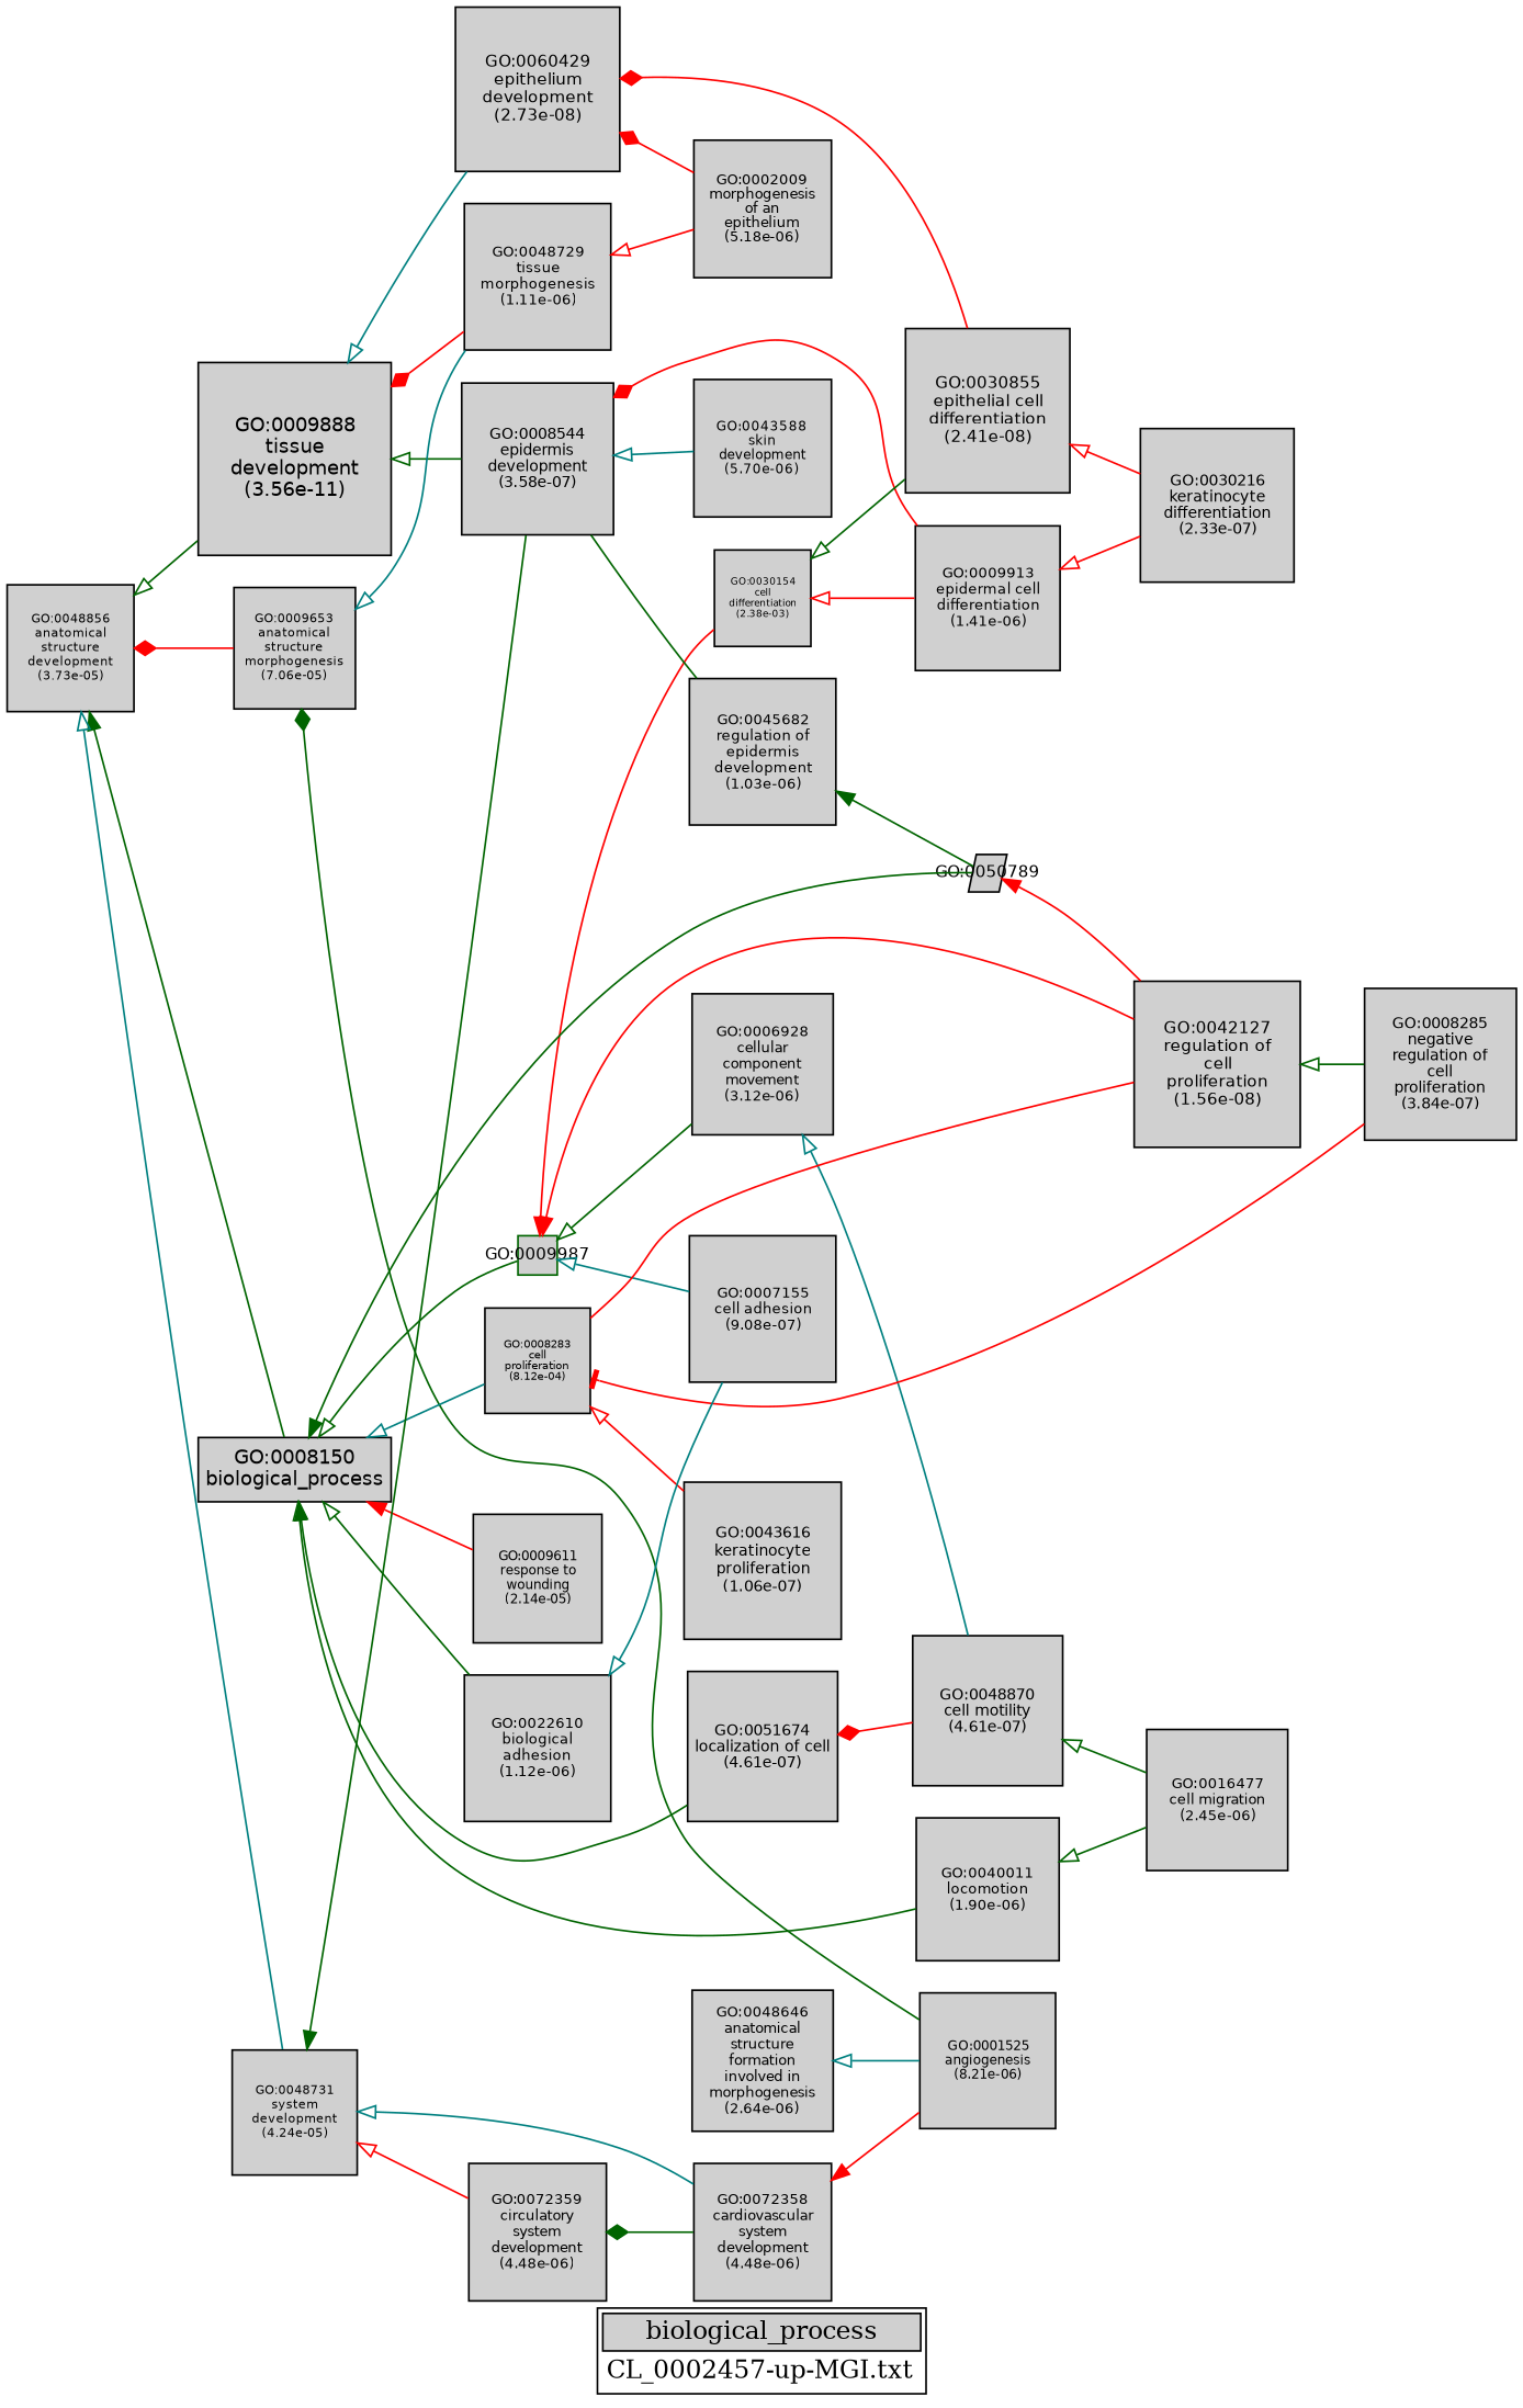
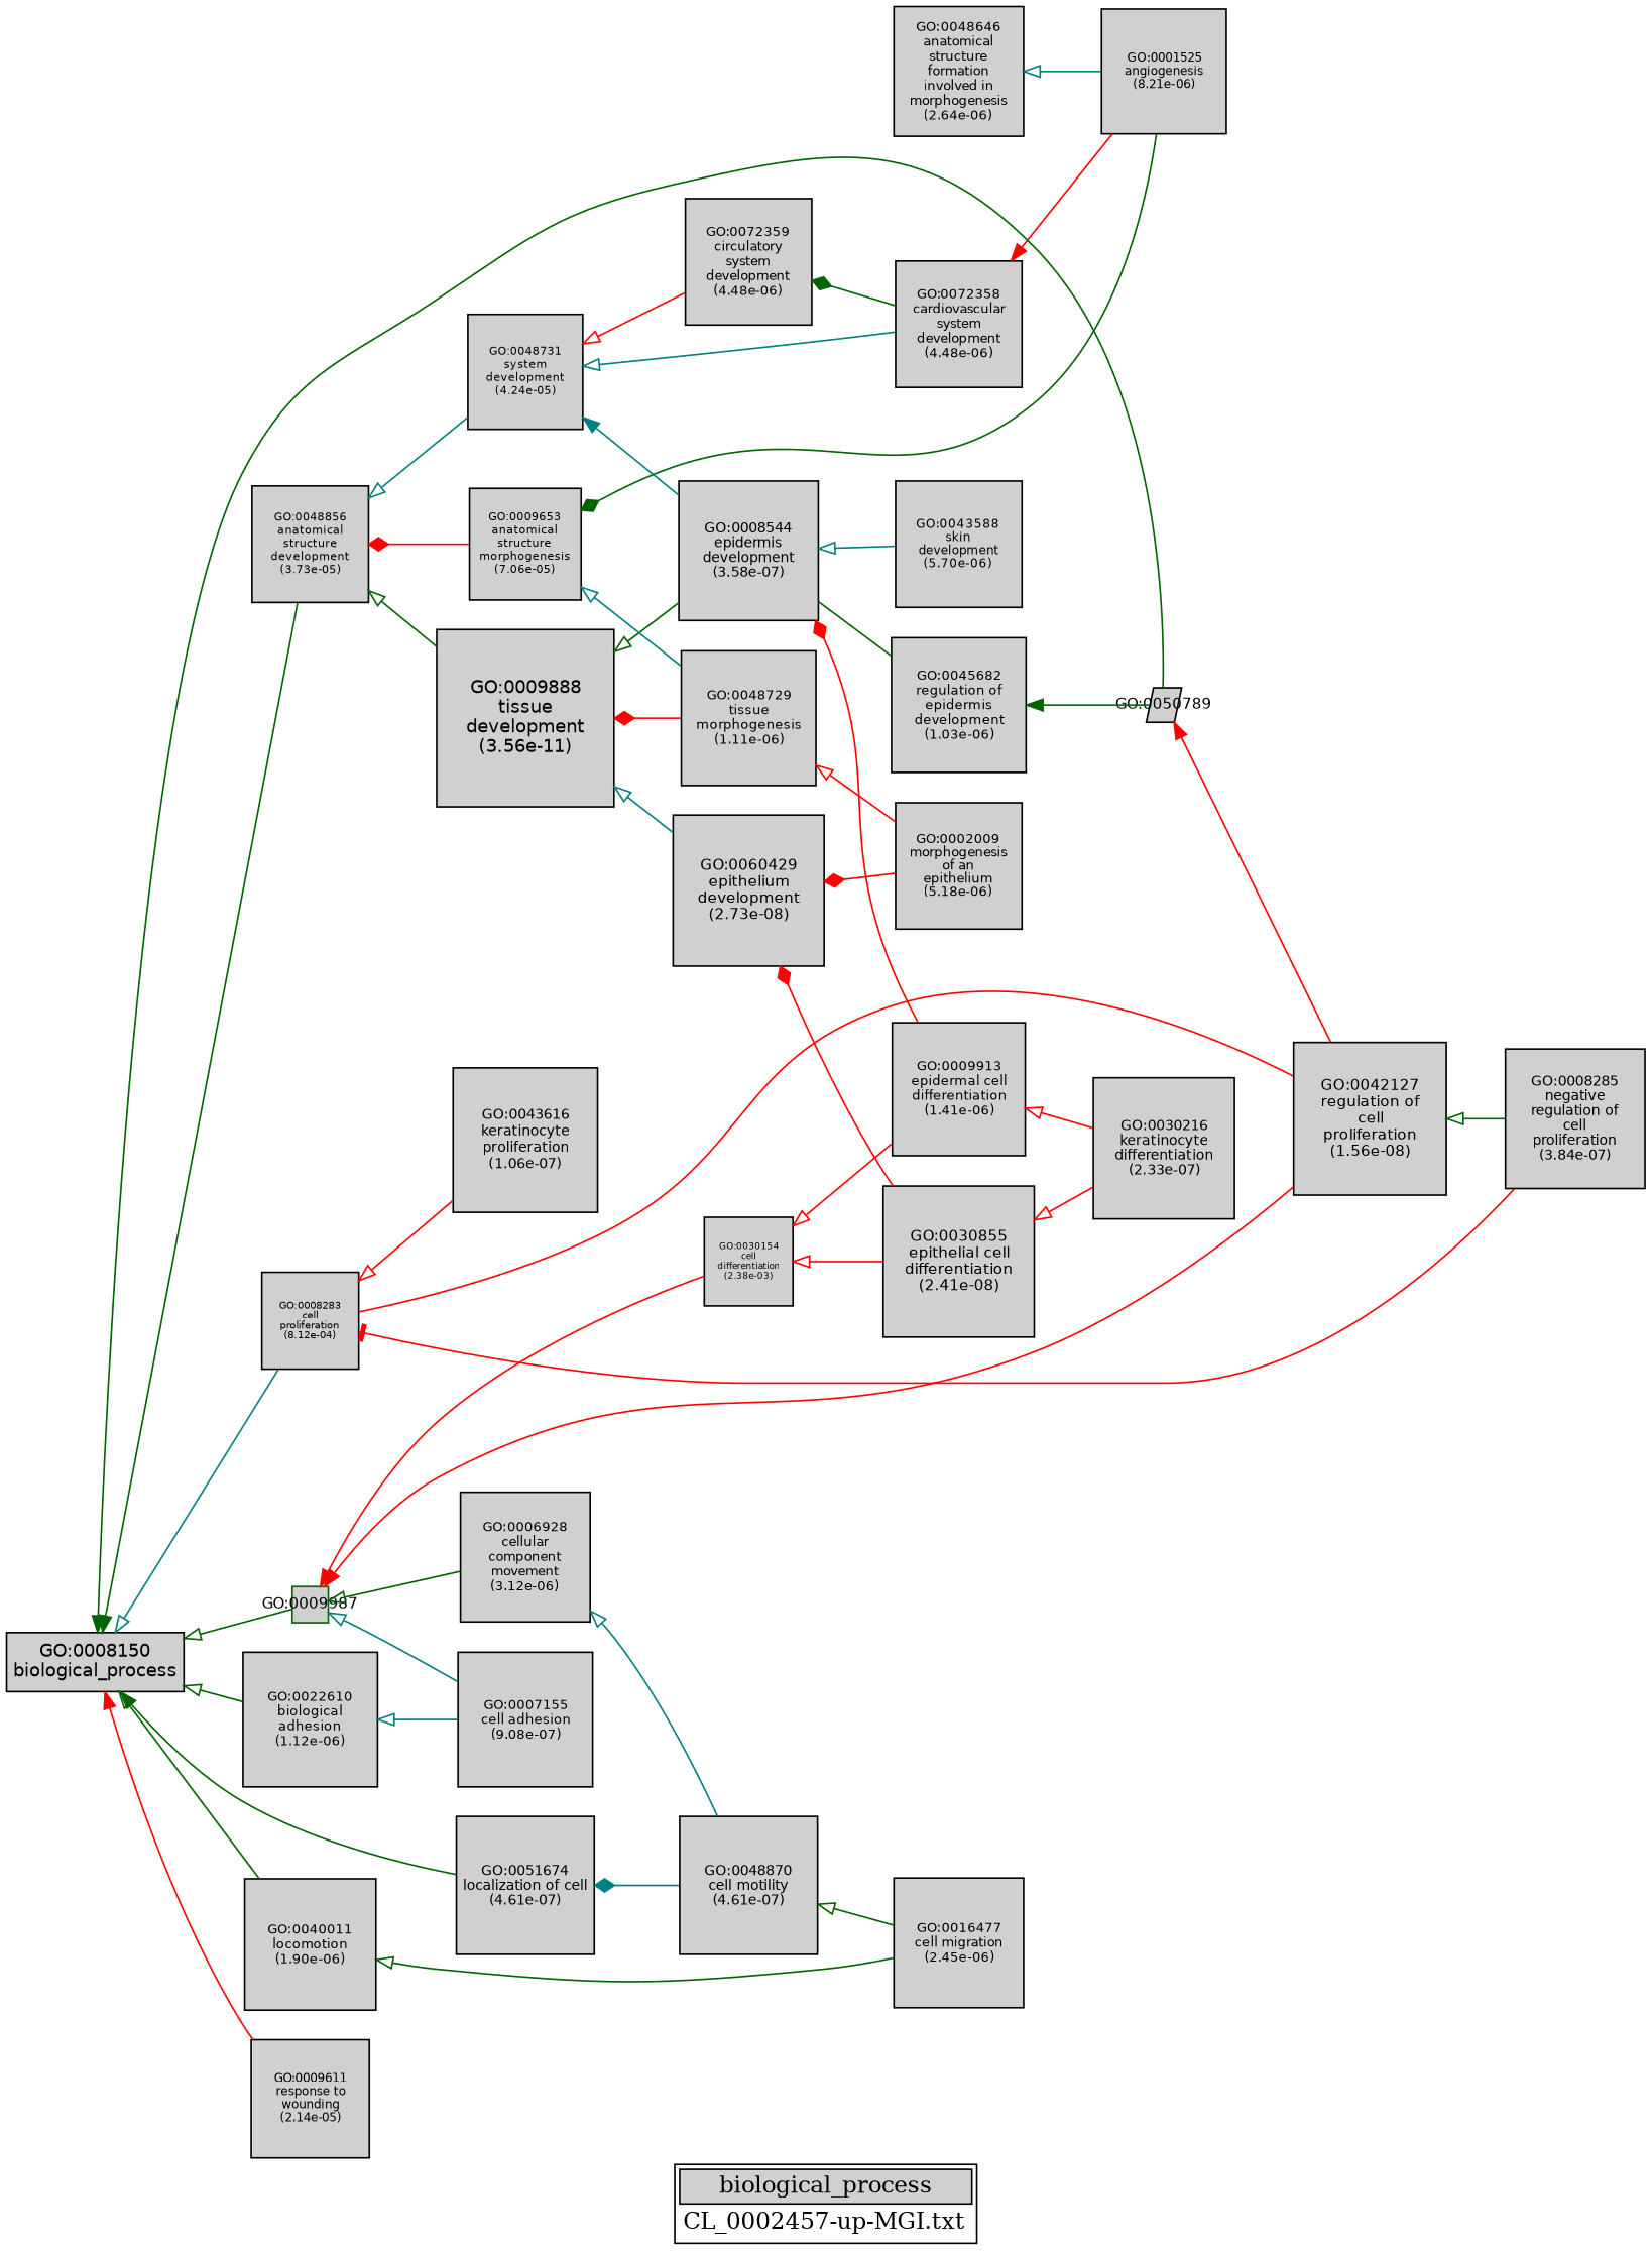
  digraph {
    bgcolor="#FFFFFF"
    label=<<TABLE COLOR="black" BGCOLOR="white"><TR><TD COLSPAN="2" BGCOLOR="#D0D0D0"><FONT COLOR="black">biological_process</FONT></TD></TR><TR><TD BORDER="0">CL_0002457-up-MGI.txt</TD></TR></TABLE>>
    rankdir=LR
    node [color=black fillcolor="#D0D0D0" fixedsize=true fontcolor=black fontname=Helvetica fontsize=10.8 shape=box style=filled]
    edge [arrowtail=empty color=red dir=back weight=5.0]
    n1 [height=1.5 label=<<TABLE BORDER="0"><TR><TD>GO:0009888<BR/>tissue<BR/>development<BR/>(3.56e-11)</TD></TR></TABLE>> width=1.5]
    n2 [fontsize=7.90707937529 height=1.09820546879 label=<<TABLE BORDER="0"><TR><TD>GO:0048646<BR/>anatomical<BR/>structure<BR/>formation<BR/>involved in<BR/>morphogenesis<BR/>(2.64e-06)</TD></TR></TABLE>> width=1.09820546879]
    "GO:0009987" [color=darkgreen fontsize=9 height=0.306373787221 width=0.306373787221]
    n4 [fontsize=7.66823241173 height=1.06503227941 label=<<TABLE BORDER="0"><TR><TD>GO:0043588<BR/>skin<BR/>development<BR/>(5.70e-06)</TD></TR></TABLE>> width=1.06503227941]
    n5 [fontsize=7.55261990988 height=1.04897498748 label=<<TABLE BORDER="0"><TR><TD>GO:0001525<BR/>angiogenesis<BR/>(8.21e-06)</TD></TR></TABLE>> width=1.04897498748]
    n6 [fontsize=7.05220108379 height=0.979472372749 label=<<TABLE BORDER="0"><TR><TD>GO:0048856<BR/>anatomical<BR/>structure<BR/>development<BR/>(3.73e-05)</TD></TR></TABLE>> width=0.979472372749]
    n7 [fontsize=8.00608112399 height=1.11195571167 label=<<TABLE BORDER="0"><TR><TD>GO:0040011<BR/>locomotion<BR/>(1.90e-06)</TD></TR></TABLE>> width=1.11195571167]
    "GO:0050789" [fontsize=9 height=0.29561987276 shape=parallelogram width=0.29561987276]
    n9 [fontsize=6.83071779664 height=0.948710805089 label=<<TABLE BORDER="0"><TR><TD>GO:0009653<BR/>anatomical<BR/>structure<BR/>morphogenesis<BR/>(7.06e-05)</TD></TR></TABLE>> width=0.948710805089]
    n10 [fontsize=9.22980411569 height=1.28191723829 label=<<TABLE BORDER="0"><TR><TD>GO:0030855<BR/>epithelial cell<BR/>differentiation<BR/>(2.41e-08)</TD></TR></TABLE>> width=1.28191723829]
    n11 [fontsize=8.16765258028 height=1.13439619171 label=<<TABLE BORDER="0"><TR><TD>GO:0048729<BR/>tissue<BR/>morphogenesis<BR/>(1.11e-06)</TD></TR></TABLE>> width=1.13439619171]
    n12 [fontsize=8.09648045035 height=1.12451117366 label=<<TABLE BORDER="0"><TR><TD>GO:0009913<BR/>epidermal cell<BR/>differentiation<BR/>(1.41e-06)</TD></TR></TABLE>> width=1.12451117366]
    n13 [fontsize=7.74362395224 height=1.0755033267 label=<<TABLE BORDER="0"><TR><TD>GO:0072358<BR/>cardiovascular<BR/>system<BR/>development<BR/>(4.48e-06)</TD></TR></TABLE>> width=1.0755033267]
    n14 [fontsize=7.85538336376 height=1.09102546719 label=<<TABLE BORDER="0"><TR><TD>GO:0006928<BR/>cellular<BR/>component<BR/>movement<BR/>(3.12e-06)</TD></TR></TABLE>> width=1.09102546719]
    n15 [label=<<TABLE BORDER="0"><TR><TD>GO:0008150<BR/>biological_process</TD></TR></TABLE>> width=1.5]
    n16 [fontsize=7.93005213338 height=1.10139612964 label=<<TABLE BORDER="0"><TR><TD>GO:0016477<BR/>cell migration<BR/>(2.45e-06)</TD></TR></TABLE>> width=1.10139612964]
    n17 [fontsize=8.49443539781 height=1.17978269414 label=<<TABLE BORDER="0"><TR><TD>GO:0008544<BR/>epidermis<BR/>development<BR/>(3.58e-07)</TD></TR></TABLE>> width=1.17978269414]
    n18 [fontsize=8.83348795042 height=1.22687332645 label=<<TABLE BORDER="0"><TR><TD>GO:0043616<BR/>keratinocyte<BR/>proliferation<BR/>(1.06e-07)</TD></TR></TABLE>> width=1.22687332645]
    n19 [fontsize=8.42250704079 height=1.16979264455 label=<<TABLE BORDER="0"><TR><TD>GO:0051674<BR/>localization of cell<BR/>(4.61e-07)</TD></TR></TABLE>> width=1.16979264455]
    n20 [fontsize=8.42250704079 height=1.16979264455 label=<<TABLE BORDER="0"><TR><TD>GO:0048870<BR/>cell motility<BR/>(4.61e-07)</TD></TR></TABLE>> width=1.16979264455]
    n21 [fontsize=8.18862212881 height=1.137308629 label=<<TABLE BORDER="0"><TR><TD>GO:0045682<BR/>regulation of<BR/>epidermis<BR/>development<BR/>(1.03e-06)</TD></TR></TABLE>> width=1.137308629]
    n22 [fontsize=8.47501795456 height=1.17708582702 label=<<TABLE BORDER="0"><TR><TD>GO:0008285<BR/>negative<BR/>regulation of<BR/>cell<BR/>proliferation<BR/>(3.84e-07)</TD></TR></TABLE>> width=1.17708582702]
    n23 [fontsize=8.22617750372 height=1.14252465329 label=<<TABLE BORDER="0"><TR><TD>GO:0007155<BR/>cell adhesion<BR/>(9.08e-07)</TD></TR></TABLE>> width=1.14252465329]
    n24 [fontsize=7.00829958956 height=0.973374942994 label=<<TABLE BORDER="0"><TR><TD>GO:0048731<BR/>system<BR/>development<BR/>(4.24e-05)</TD></TR></TABLE>> width=0.973374942994]
    n25 [fontsize=7.74362395224 height=1.0755033267 label=<<TABLE BORDER="0"><TR><TD>GO:0072359<BR/>circulatory<BR/>system<BR/>development<BR/>(4.48e-06)</TD></TR></TABLE>> width=1.0755033267]
    n26 [fontsize=7.23926052433 height=1.0054528506 label=<<TABLE BORDER="0"><TR><TD>GO:0009611<BR/>response to<BR/>wounding<BR/>(2.14e-05)</TD></TR></TABLE>> width=1.0054528506]
    n27 [fontsize=7.69841476674 height=1.06922427316 label=<<TABLE BORDER="0"><TR><TD>GO:0002009<BR/>morphogenesis<BR/>of an<BR/>epithelium<BR/>(5.18e-06)</TD></TR></TABLE>> width=1.06922427316]
    n28 [fontsize=5.44699792405 height=0.756527489451 label=<<TABLE BORDER="0"><TR><TD>GO:0030154<BR/>cell<BR/>differentiation<BR/>(2.38e-03)</TD></TR></TABLE>> width=0.756527489451]
    n29 [fontsize=9.19726736937 height=1.27739824575 label=<<TABLE BORDER="0"><TR><TD>GO:0060429<BR/>epithelium<BR/>development<BR/>(2.73e-08)</TD></TR></TABLE>> width=1.27739824575]
    n30 [fontsize=9.34200337997 height=1.29750046944 label=<<TABLE BORDER="0"><TR><TD>GO:0042127<BR/>regulation of<BR/>cell<BR/>proliferation<BR/>(1.56e-08)</TD></TR></TABLE>> width=1.29750046944]
    n31 [fontsize=5.90492646268 height=0.820128675372 label=<<TABLE BORDER="0"><TR><TD>GO:0008283<BR/>cell<BR/>proliferation<BR/>(8.12e-04)</TD></TR></TABLE>> width=0.820128675372]
    n32 [fontsize=8.16552858849 height=1.13410119285 label=<<TABLE BORDER="0"><TR><TD>GO:0022610<BR/>biological<BR/>adhesion<BR/>(1.12e-06)</TD></TR></TABLE>> width=1.13410119285]
    n33 [fontsize=8.61557849308 height=1.19660812404 label=<<TABLE BORDER="0"><TR><TD>GO:0030216<BR/>keratinocyte<BR/>differentiation<BR/>(2.33e-07)</TD></TR></TABLE>> width=1.19660812404]
    subgraph sub_1 {
      n1
      n2
      "GO:0009987"
      n4
      n5
      n6
      n7
      "GO:0050789"
      n9
      n10
      n11
      n12
      n13
      n14
      n15
      n16
      n17
      n18
      n19
      n20
      n21
      n22
      n23
      n24
      n25
      n26
      n27
      n28
      n29
      n30
      n31
      n32
      n33
    }
    subgraph sub_2 {
      "GO:0050789"
      n26
      subgraph sub_3 {
        n17
        n21
        n30
        subgraph sub_4 {
        }
        subgraph sub_5 {
          n22
          n31
        }
      }
      subgraph sub_6 {
        n1
        n2
        n6
        n9
        n10
        n11
        n12
        n13
        n17
        n19
        n20
        n25
        n27
        n29
      }
      subgraph sub_7 {
        n1
        n2
        "GO:0009987"
        n4
        n5
        n6
        n7
        n9
        n10
        n11
        n12
        n13
        n14
        n15
        n16
        n17
        n18
        n20
        n22
        n23
        n24
        n25
        n27
        n28
        n29
        n30
        n31
        n32
        n33
      }
    }
    n1 -> n11 [arrowtail=diamond weight=2.5]
    n1 -> n17 [color=darkgreen]
    n1 -> n29 [color=teal]
    n2 -> n5 [color=teal]
    "GO:0009987" -> n14 [color=darkgreen]
    "GO:0009987" -> n23 [color=teal]
    "GO:0009987" -> n28 [weight=1 arrowtail=""]
    "GO:0009987" -> n30 [weight=1 arrowtail=""]
    n6 -> n1 [color=darkgreen]
    n6 -> n9 [arrowtail=diamond weight=2.5]
    n6 -> n24 [color=teal]
    n7 -> n16 [color=darkgreen]
    "GO:0050789" -> n30 [weight=1 arrowtail=""]
    n9 -> n5 [arrowtail=diamond color=darkgreen weight=2.5]
    n9 -> n11 [color=teal]
    n10 -> n33
    n11 -> n27
    n12 -> n33
    n13 -> n5 [weight=1 arrowtail=""]
    n14 -> n20 [color=teal]
    n15 -> "GO:0009987" [color=darkgreen]
-   n6 -> n15 [color=darkgreen weight=1 arrowtail=""]
+   n15 -> n6 [color=darkgreen weight=1 arrowtail=""]
    n15 -> n7 [color=darkgreen]
    n15 -> "GO:0050789" [color=darkgreen weight=1 arrowtail=""]
    n15 -> n19 [color=darkgreen weight=1 arrowtail=""]
    n15 -> n26 [weight=1 arrowtail=""]
    n15 -> n31 [color=teal]
    n15 -> n32 [color=darkgreen]
    n17 -> n4 [color=teal]
    n17 -> n12 [arrowtail=diamond weight=2.5]
    n17 -> n21 [arrowtail=none color=darkgreen weight=1]
-   n19 -> n20 [arrowtail=diamond weight=2.5]
+   n19 -> n20 [arrowtail=diamond color=teal weight=2.5]
    n20 -> n16 [color=darkgreen]
    n21 -> "GO:0050789" [color=darkgreen weight=1 arrowtail=""]
    n24 -> n13 [color=teal]
-   n24 -> n17 [color=darkgreen weight=1 arrowtail=""]
+   n24 -> n17 [color=teal weight=1 arrowtail=""]
    n24 -> n25
    n25 -> n13 [arrowtail=diamond color=darkgreen weight=2.5]
-   n28 -> n10 [color=darkgreen]
+   n28 -> n10
    n28 -> n12
    n29 -> n10 [arrowtail=diamond weight=2.5]
    n29 -> n27 [arrowtail=diamond weight=2.5]
    n30 -> n22 [color=darkgreen]
    n31 -> n18
    n31 -> n22 [arrowtail=tee weight=1]
    n31 -> n30 [arrowtail=none weight=1]
    n32 -> n23 [color=teal]
  }
